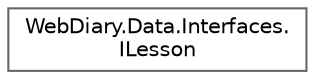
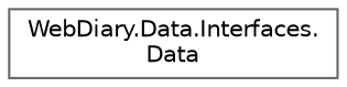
  digraph {
    rankdir=LR
-   n1 [color=grey40 fillcolor=white fontname=Helvetica fontsize=10 height=0.2 label="WebDiary.Data.Interfaces.\lILesson" shape=box style=filled width=0.4]
+   n1 [color=grey40 fillcolor=white fontname=Helvetica fontsize=10 height=0.2 label="WebDiary.Data.Interfaces.\lData" shape=box style=filled width=0.4]
  }
